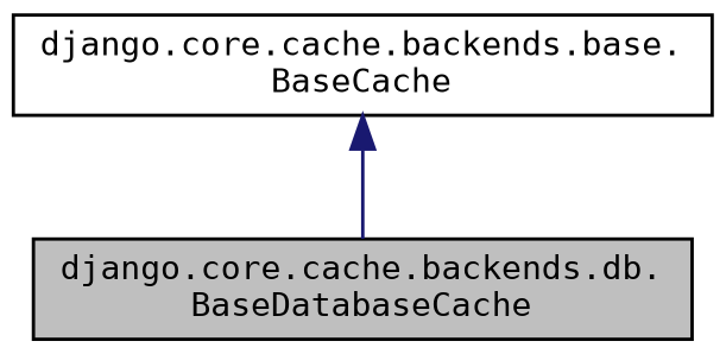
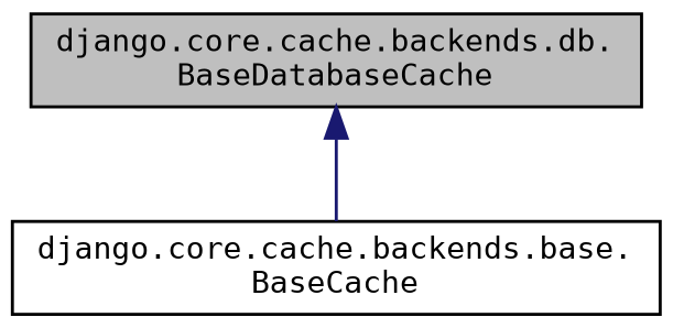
  digraph {
    fontname="DejaVu Sans Mono"
    node [color=black fontname="DejaVu Sans Mono" fontsize=10 shape=record style=filled]
    n1 [fillcolor=grey75 fontcolor=black height=0.2 label="django.core.cache.backends.db.\lBaseDatabaseCache" width=0.4]
    n2 [fillcolor=white height=0.2 label="django.core.cache.backends.base.\lBaseCache" width=0.4]
-   n2 -> n1 [color=midnightblue dir=back fontname="DejaVu Sans Mono" fontsize=10 labelfontname=Helvetica labelfontsize=10 style=solid]
+   n1 -> n2 [color=midnightblue dir=back fontname="DejaVu Sans Mono" fontsize=10 labelfontname=Helvetica labelfontsize=10 style=solid]
  }
